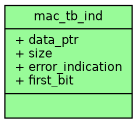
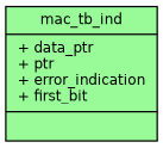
  digraph {
-   n1 [color=black fillcolor=palegreen fontcolor=black fontname=Helvetica fontsize=10 height=0.2 label="{mac_tb_ind\n|+ data_ptr\l+ size\l+ error_indication\l+ first_bit\l|}" shape=record style=filled width=0.4]
+   n1 [color=black fillcolor=palegreen fontcolor=black fontname=Helvetica fontsize=10 height=0.2 label="{mac_tb_ind\n|+ data_ptr\l+ ptr\l+ error_indication\l+ first_bit\l|}" shape=record style=filled width=0.4]
  }
